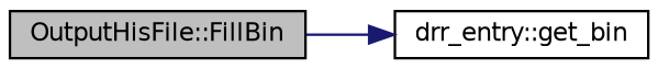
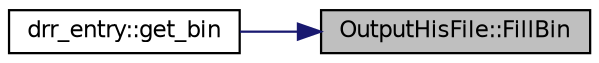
  digraph {
    rankdir=LR
    node [color=black fontname=Helvetica fontsize=10 shape=record style=filled]
    n1 [fillcolor=grey75 fontcolor=black height=0.2 label="OutputHisFile::FillBin" width=0.4]
    n2 [fillcolor=white height=0.2 label="drr_entry::get_bin" width=0.4]
-   n1 -> n2 [color=midnightblue fontname=Helvetica fontsize=10 labelfontname=Helvetica labelfontsize=10 style=solid]
+   n2 -> n1 [color=midnightblue fontname=Helvetica fontsize=10 labelfontname=Helvetica labelfontsize=10 style=solid]
  }
